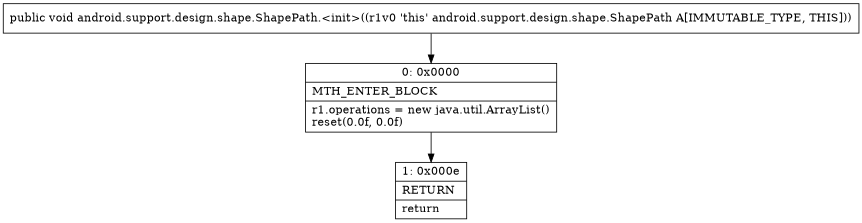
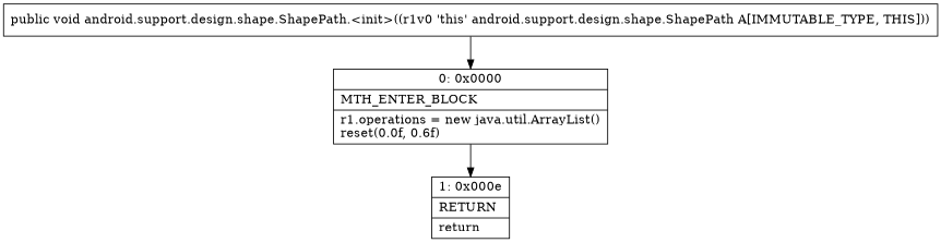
  digraph {
    node [shape=record]
-   n1 [label="{0\:\ 0x0000|MTH_ENTER_BLOCK\l|r1.operations = new java.util.ArrayList()\lreset(0.0f, 0.0f)\l}"]
+   n1 [label="{0\:\ 0x0000|MTH_ENTER_BLOCK\l|r1.operations = new java.util.ArrayList()\lreset(0.0f, 0.6f)\l}"]
    n2 [label="{1\:\ 0x000e|RETURN\l|return\l}"]
    n3 [label="{public void android.support.design.shape.ShapePath.\<init\>((r1v0 'this' android.support.design.shape.ShapePath A[IMMUTABLE_TYPE, THIS])) }"]
    n1 -> n2
    n3 -> n1
  }
